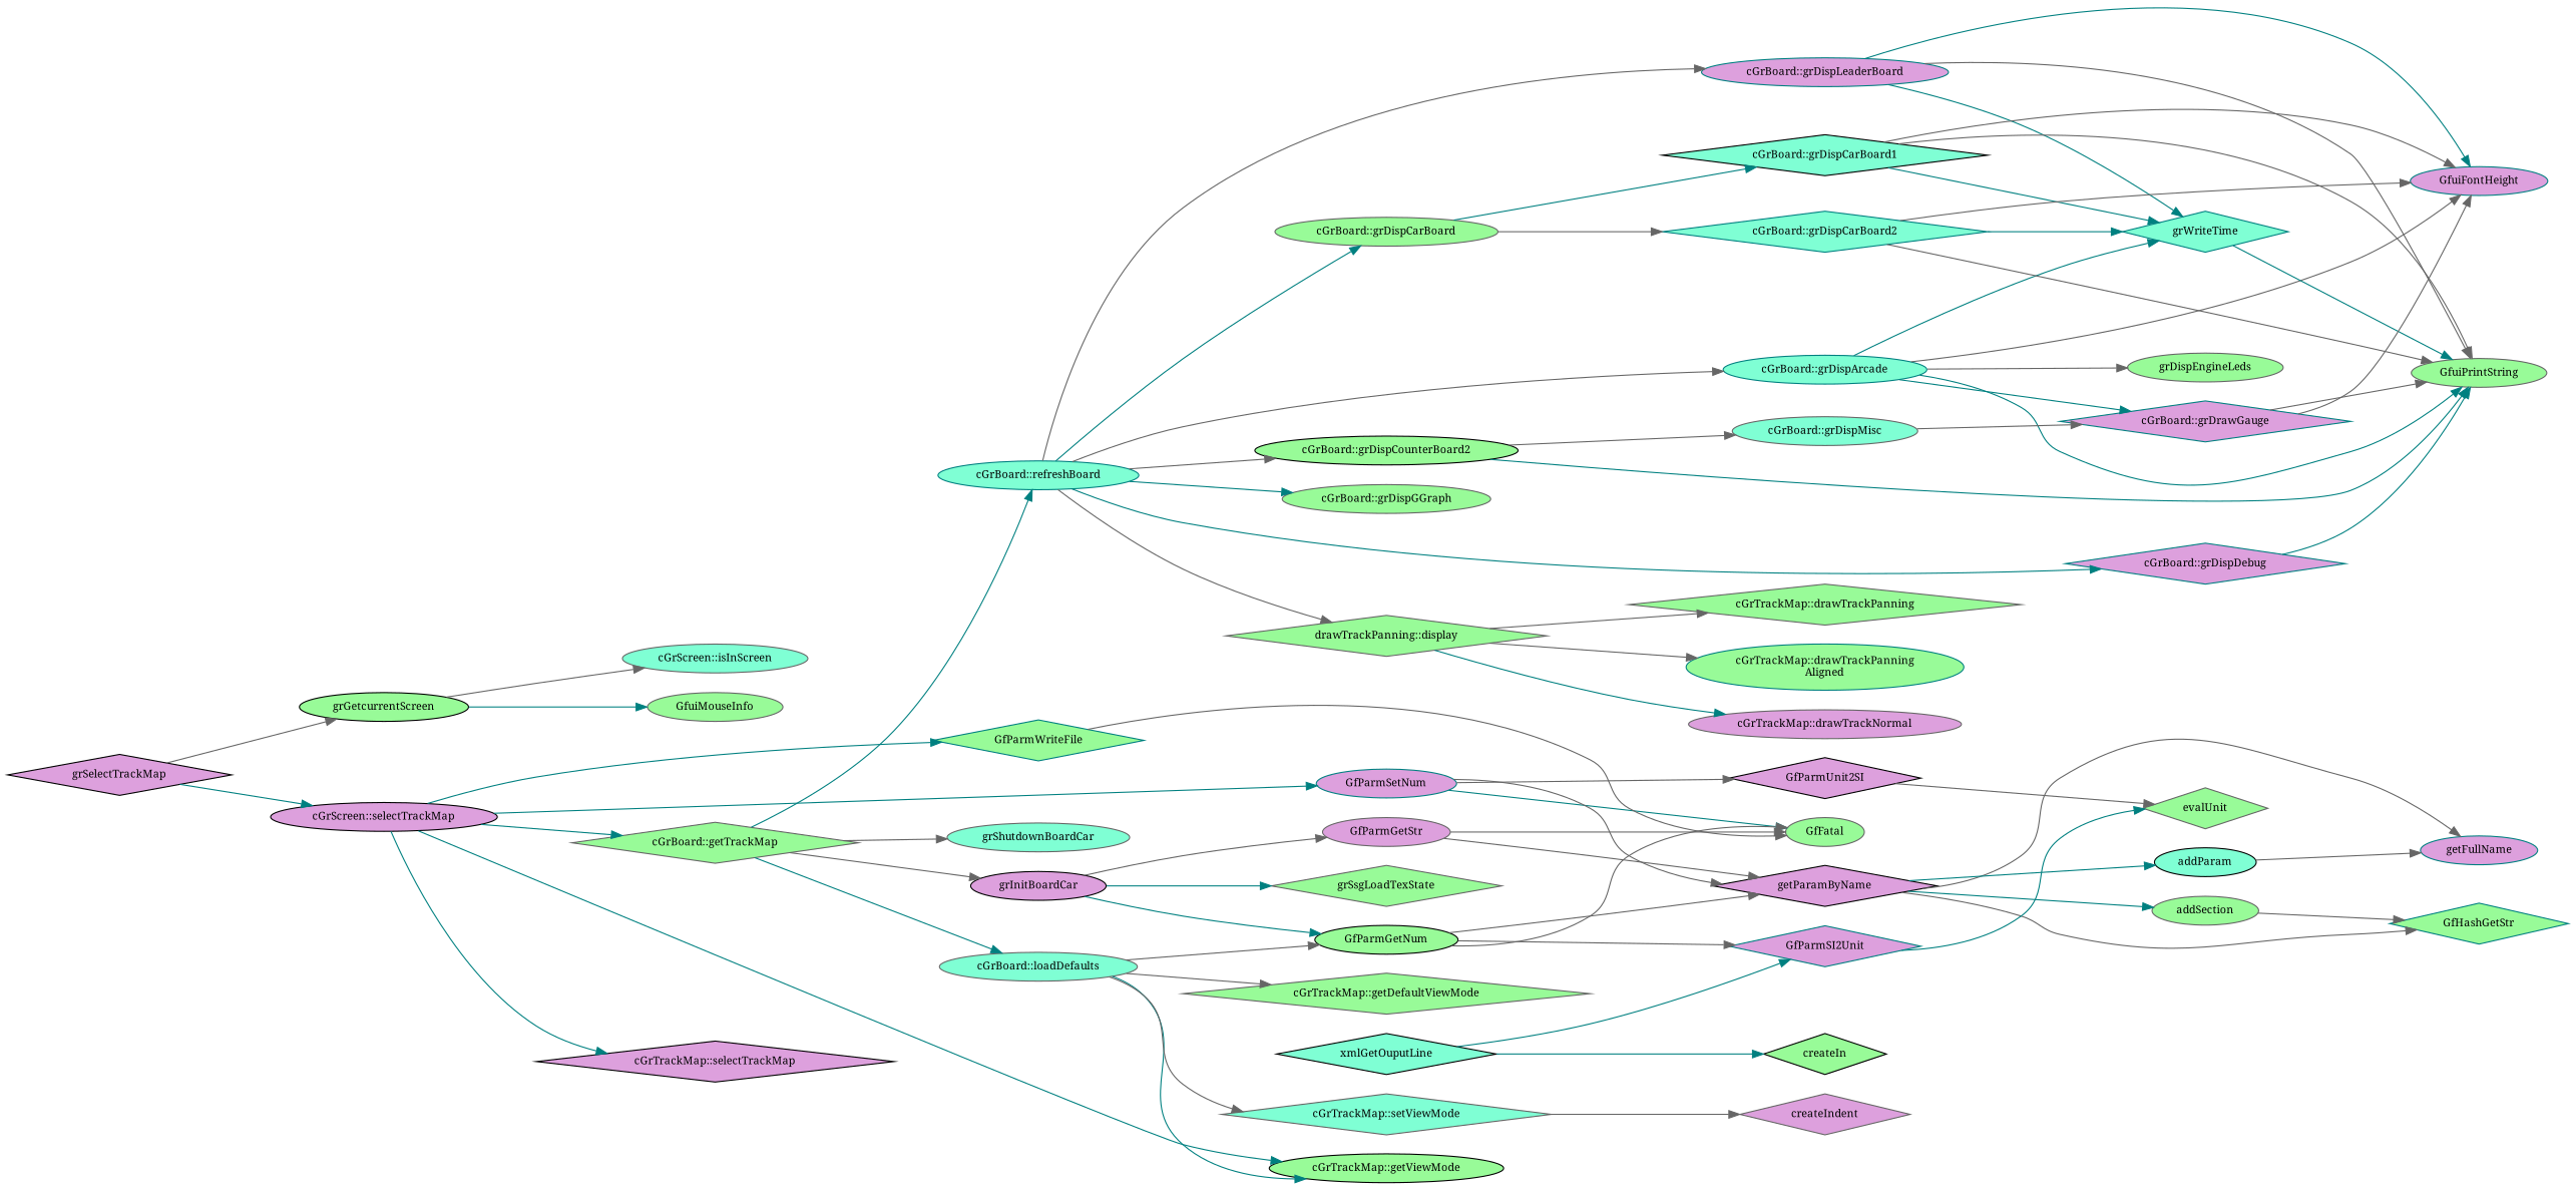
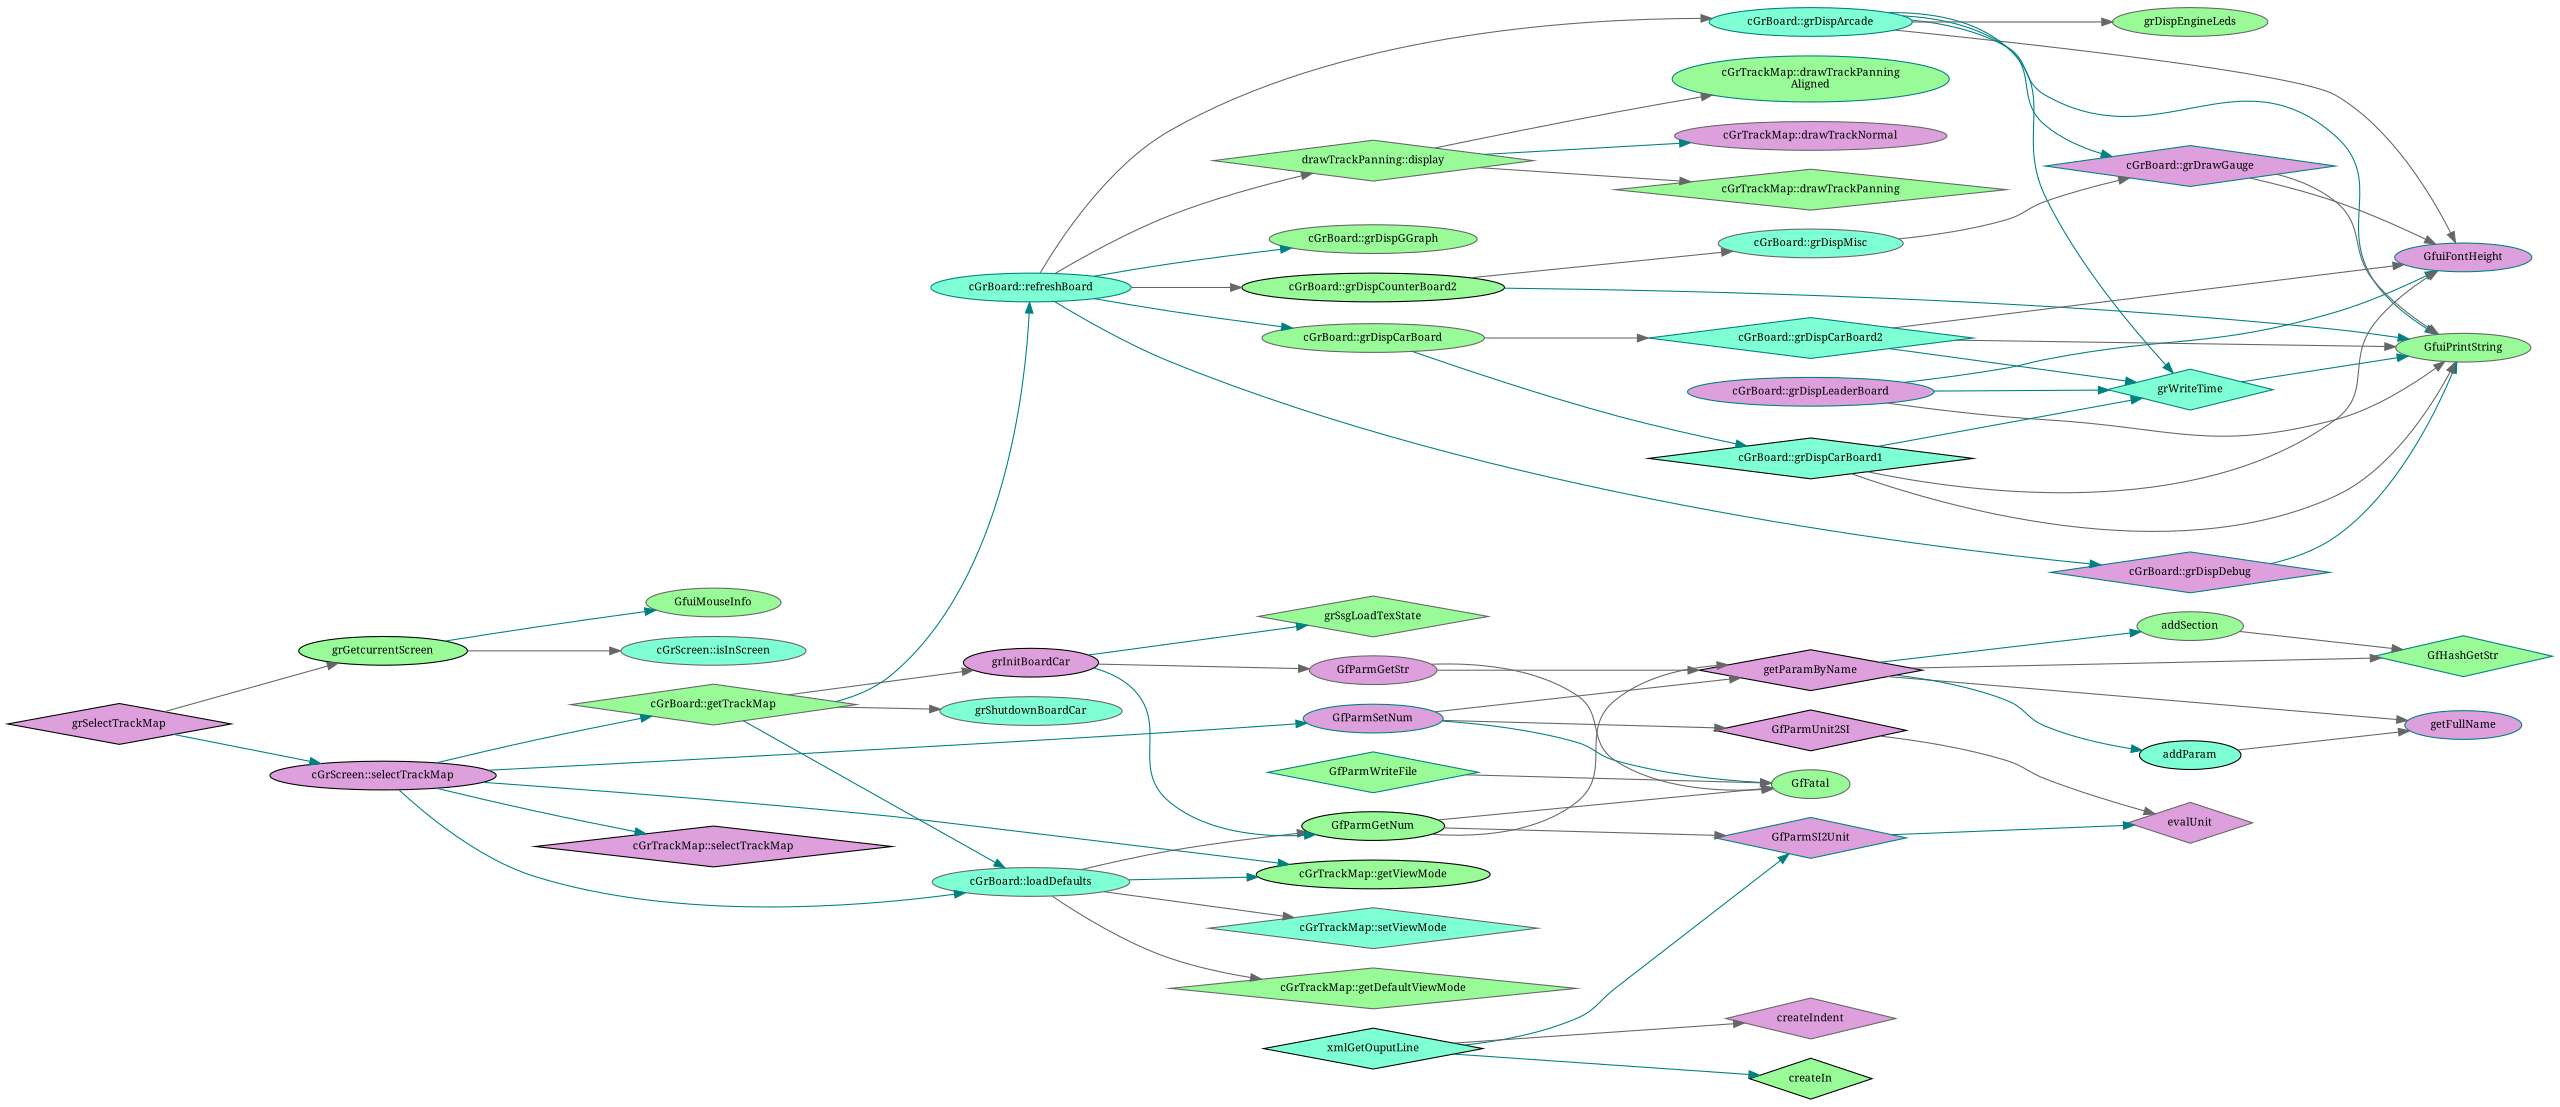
  digraph {
    fontname="Noto Serif"
    rankdir=LR
    node [color=gray40 fillcolor=palegreen fontname="Noto Serif" fontsize=10 shape=ellipse style=filled]
    edge [color=gray40 fontname="Noto Serif" fontsize=10 labelfontname=Helvetica labelfontsize=10 style=solid]
    n1 [color=black fillcolor=plum fontcolor=black height=0.2 label=grSelectTrackMap shape=diamond width=0.4]
    n2 [color=black height=0.2 label=grGetcurrentScreen width=0.4]
    n3 [color=black fillcolor=plum height=0.2 label="cGrScreen::selectTrackMap" width=0.4]
    n4 [height=0.2 label=GfuiMouseInfo width=0.4]
    n5 [fillcolor=aquamarine height=0.2 label="cGrScreen::isInScreen" width=0.4]
    n6 [height=0.2 label="cGrBoard::getTrackMap" shape=diamond width=0.4]
    n7 [color=black height=0.2 label="cGrTrackMap::getViewMode" width=0.4]
    n8 [color=black fillcolor=plum height=0.2 label="cGrTrackMap::selectTrackMap" shape=diamond width=0.4]
    n9 [color=teal fillcolor=plum height=0.2 label=GfParmSetNum width=0.4]
    n10 [color=teal height=0.2 label=GfParmWriteFile shape=diamond width=0.4]
    n11 [color=teal fillcolor=aquamarine height=0.2 label="cGrBoard::refreshBoard" width=0.4]
    n12 [fillcolor=aquamarine height=0.2 label="cGrBoard::loadDefaults" width=0.4]
    n13 [color=black fillcolor=plum height=0.2 label=grInitBoardCar width=0.4]
    n14 [fillcolor=aquamarine height=0.2 label=grShutdownBoardCar width=0.4]
    n15 [height=0.2 label=GfFatal width=0.4]
    n16 [color=black fillcolor=plum height=0.2 label=getParamByName shape=diamond width=0.4]
    n17 [color=black fillcolor=plum height=0.2 label=GfParmUnit2SI shape=diamond width=0.4]
    n18 [color=teal fillcolor=aquamarine height=0.2 label="cGrBoard::grDispArcade" width=0.4]
    n19 [color=teal fillcolor=plum height=0.2 label="cGrBoard::grDispDebug" shape=diamond width=0.4]
    n20 [height=0.2 label="cGrBoard::grDispGGraph" width=0.4]
    n21 [height=0.2 label="cGrBoard::grDispCarBoard" width=0.4]
    n22 [color=teal fillcolor=plum height=0.2 label="cGrBoard::grDispLeaderBoard" width=0.4]
    n23 [color=black height=0.2 label="cGrBoard::grDispCounterBoard2" width=0.4]
    n24 [height=0.2 label="drawTrackPanning::display" shape=diamond width=0.4]
    n25 [color=black height=0.2 label=GfParmGetNum width=0.4]
    n26 [fillcolor=aquamarine height=0.2 label="cGrTrackMap::setViewMode" shape=diamond width=0.4]
    n27 [height=0.2 label="cGrTrackMap::getDefaultViewMode" shape=diamond width=0.4]
    n28 [fillcolor=plum height=0.2 label=GfParmGetStr width=0.4]
    n29 [height=0.2 label=grSsgLoadTexState shape=diamond width=0.4]
    n30 [color=teal fillcolor=plum height=0.2 label=GfuiFontHeight width=0.4]
    n31 [height=0.2 label=GfuiPrintString width=0.4]
    n32 [color=teal fillcolor=aquamarine height=0.2 label=grWriteTime shape=diamond width=0.4]
    n33 [color=teal fillcolor=plum height=0.2 label="cGrBoard::grDrawGauge" shape=diamond width=0.4]
    n34 [height=0.2 label=grDispEngineLeds width=0.4]
    n35 [color=black fillcolor=aquamarine height=0.2 label="cGrBoard::grDispCarBoard1" shape=diamond width=0.4]
    n36 [color=teal fillcolor=aquamarine height=0.2 label="cGrBoard::grDispCarBoard2" shape=diamond width=0.4]
    n37 [fillcolor=aquamarine height=0.2 label="cGrBoard::grDispMisc" width=0.4]
    n38 [fillcolor=plum height=0.2 label="cGrTrackMap::drawTrackNormal" width=0.4]
    n39 [height=0.2 label="cGrTrackMap::drawTrackPanning" shape=diamond width=0.4]
    n40 [color=teal height=0.2 label="cGrTrackMap::drawTrackPanning\lAligned" width=0.4]
    n41 [color=teal fillcolor=plum height=0.2 label=GfParmSI2Unit shape=diamond width=0.4]
    n42 [color=teal fillcolor=plum height=0.2 label=getFullName width=0.4]
    n43 [color=teal height=0.2 label=GfHashGetStr shape=diamond width=0.4]
    n44 [height=0.2 label=addSection width=0.4]
    n45 [color=black fillcolor=aquamarine height=0.2 label=addParam width=0.4]
-   n46 [height=0.2 label=evalUnit shape=diamond width=0.4]
+   n46 [fillcolor=plum height=0.2 label=evalUnit shape=diamond width=0.4]
    n47 [color=black fillcolor=aquamarine height=0.2 label=xmlGetOuputLine shape=diamond width=0.4]
    n48 [fillcolor=plum height=0.2 label=createIndent shape=diamond width=0.4]
    n49 [color=black height=0.2 label=createIn shape=diamond width=0.4]
    n1 -> n2
    n1 -> n3 [color=teal]
    n2 -> n4 [color=teal]
    n2 -> n5
    n3 -> n6 [color=teal]
    n3 -> n7 [color=teal]
    n3 -> n8 [color=teal]
    n3 -> n9 [color=teal]
-   n3 -> n10 [color=teal]
+   n3 -> n12 [color=teal]
    n6 -> n11 [color=teal]
    n6 -> n12 [color=teal]
    n6 -> n13
    n6 -> n14
    n9 -> n15 [color=teal]
    n9 -> n16
    n9 -> n17
    n10 -> n15
    n11 -> n18
    n11 -> n19 [color=teal]
    n11 -> n20 [color=teal]
    n11 -> n21 [color=teal]
-   n11 -> n22
    n11 -> n23
    n11 -> n24
    n12 -> n7 [color=teal]
    n12 -> n25
    n12 -> n26
    n12 -> n27
    n13 -> n25 [color=teal]
    n13 -> n28
    n13 -> n29 [color=teal]
    n16 -> n42
    n16 -> n43
    n16 -> n44 [color=teal]
    n16 -> n45 [color=teal]
    n17 -> n46
    n18 -> n30
    n18 -> n31 [color=teal]
    n18 -> n32 [color=teal]
    n18 -> n33 [color=teal]
    n18 -> n34
    n19 -> n31 [color=teal]
    n21 -> n35 [color=teal]
    n21 -> n36
    n22 -> n30 [color=teal]
    n22 -> n31
    n22 -> n32 [color=teal]
    n23 -> n31 [color=teal]
    n23 -> n37
    n24 -> n38 [color=teal]
    n24 -> n39
    n24 -> n40
    n25 -> n15
    n25 -> n16
    n25 -> n41
    n28 -> n15
    n28 -> n16
    n32 -> n31 [color=teal]
    n33 -> n30
    n33 -> n31
    n35 -> n30
    n35 -> n31
    n35 -> n32 [color=teal]
    n36 -> n30
    n36 -> n31
    n36 -> n32 [color=teal]
    n37 -> n33
    n41 -> n46 [color=teal]
    n44 -> n43
    n45 -> n42
    n47 -> n41 [color=teal]
-   n26 -> n48
+   n47 -> n48
    n47 -> n49 [color=teal]
  }
